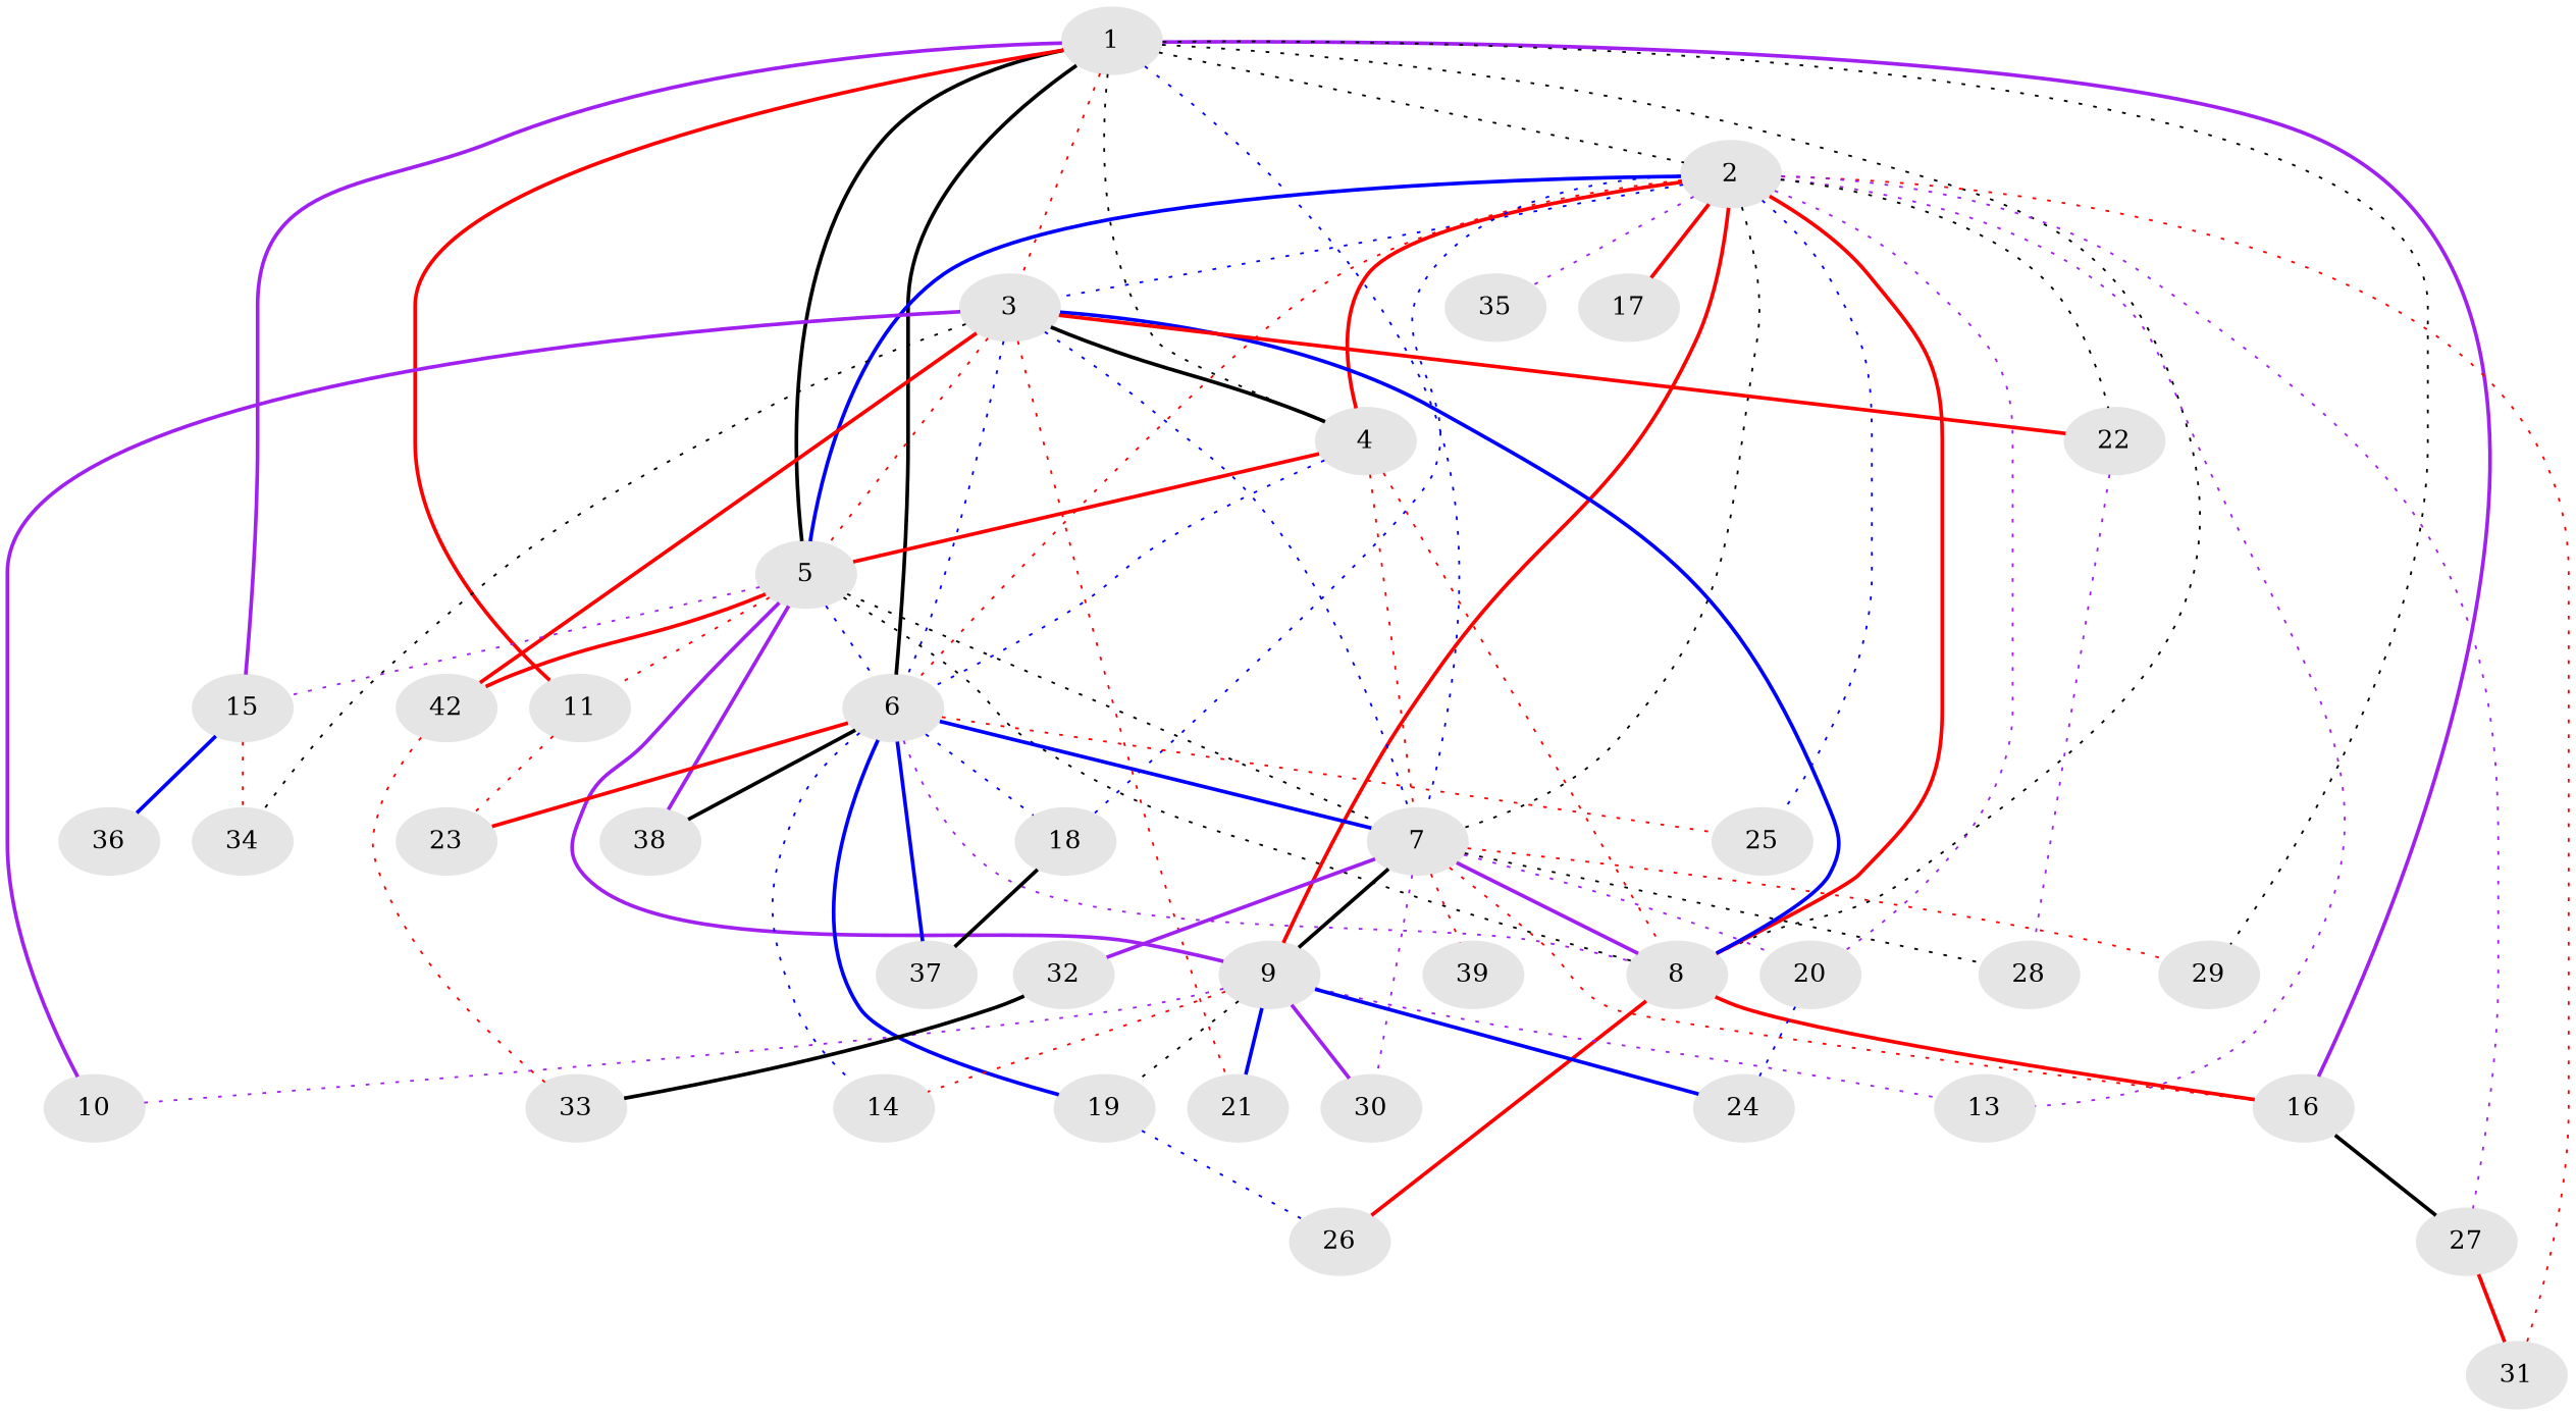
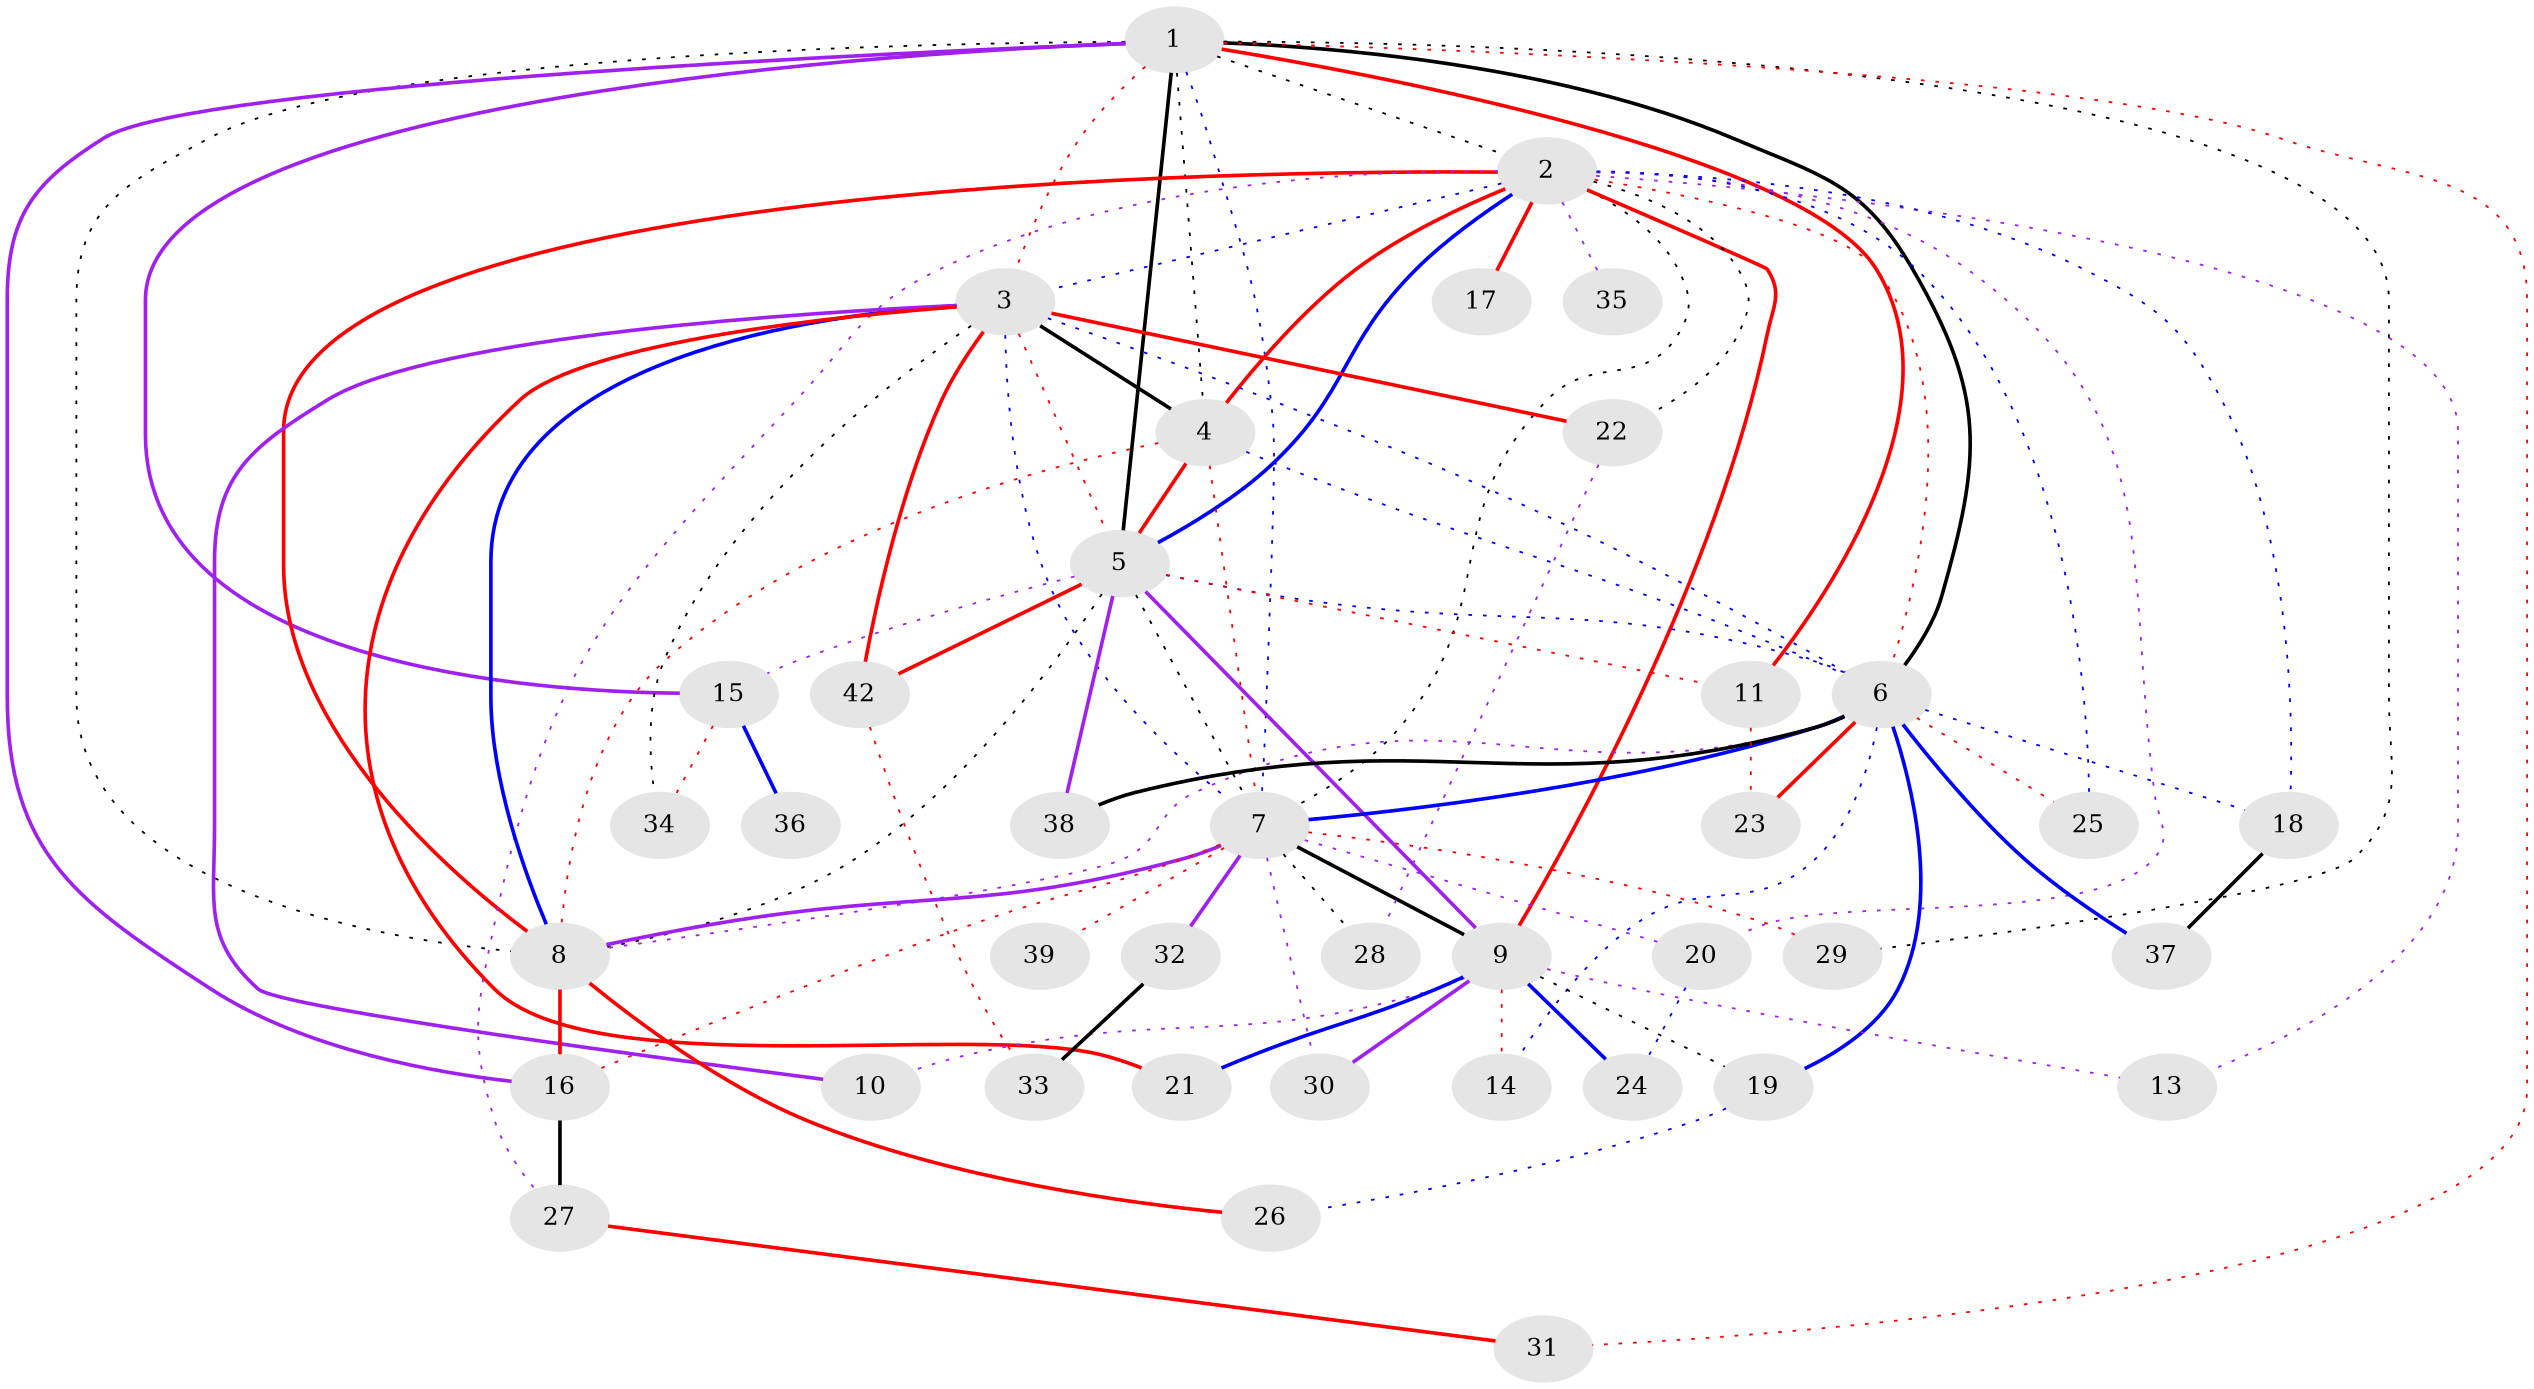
  graph {
    node [color=gray90 style=filled]
    edge [color=red style=dotted weight=1.0]
    1
    2
    3
    4
    5
    6
    7
    8
    11
    15
    16
    29
    31
    9
    13
    17
    18
    20
    22
    25
    27
    35
    10
    n24 [label=42]
    21
    34
    38
    14
    19
    23
    37
    28
    30
    32
    39
    26
    36
    24
    33
    1 -- 2 [color=black weight=2.0]
    1 -- 3 [weight=2.0]
    1 -- 4 [color=black weight=2.0]
    1 -- 5 [color=black style=bold weight=4.0]
    1 -- 6 [color=black style=bold weight=2.0]
    1 -- 7 [color=blue weight=4.0]
    1 -- 8 [color=black weight=2.0]
    1 -- 11 [style=bold]
    1 -- 15 [color=purple style=bold]
    1 -- 16 [color=purple style=bold]
    1 -- 29 [color=black]
-   2 -- 31
+   1 -- 31
    2 -- 3 [color=blue]
    2 -- 4 [style=bold]
    2 -- 5 [color=blue style=bold weight=2.0]
    2 -- 6
    2 -- 7 [color=black weight=2.0]
    2 -- 8 [style=bold weight=2.0]
    2 -- 9 [style=bold]
    2 -- 13 [color=purple]
    2 -- 17 [style=bold]
    2 -- 18 [color=blue]
    2 -- 20 [color=purple]
    2 -- 22 [color=black]
    2 -- 25 [color=blue]
    2 -- 27 [color=purple]
    2 -- 35 [color=purple]
    3 -- 4 [color=black style=bold]
    3 -- 5 [weight=3.0]
    3 -- 6 [color=blue]
    3 -- 7 [color=blue]
    3 -- 8 [color=blue style=bold]
    3 -- 22 [style=bold]
    3 -- 10 [color=purple style=bold]
    3 -- n24 [style=bold]
-   3 -- 21
+   3 -- 21 [style=bold]
    3 -- 34 [color=black]
    4 -- 5 [style=bold weight=3.0]
    4 -- 6 [color=blue]
    4 -- 7 [weight=8.0]
    4 -- 8 [weight=2.0]
    5 -- 6 [color=blue weight=3.0]
    5 -- 7 [color=black weight=2.0]
    5 -- 8 [color=black weight=2.0]
    5 -- 11
    5 -- 15 [color=purple]
    5 -- 9 [color=purple style=bold]
    5 -- n24 [style=bold]
    5 -- 38 [color=purple style=bold]
    6 -- 7 [color=blue style=bold weight=2.0]
    6 -- 8 [color=purple]
    6 -- 18 [color=blue]
    6 -- 25
    6 -- 38 [color=black style=bold]
    6 -- 14 [color=blue]
    6 -- 19 [color=blue style=bold]
    6 -- 23 [style=bold]
    6 -- 37 [color=blue style=bold]
    7 -- 8 [color=purple style=bold weight=2.0]
    7 -- 16
    7 -- 29
    7 -- 9 [color=black style=bold]
    7 -- 20 [color=purple]
    7 -- 28 [color=black]
    7 -- 30 [color=purple]
    7 -- 32 [color=purple style=bold]
    7 -- 39 [weight=2.0]
    8 -- 16 [style=bold]
    8 -- 26 [style=bold]
    11 -- 23
    15 -- 34
    15 -- 36 [color=blue style=bold]
    16 -- 27 [color=black style=bold]
    9 -- 13 [color=purple]
    9 -- 10 [color=purple]
    9 -- 21 [color=blue style=bold]
    9 -- 14
    9 -- 19 [color=black]
    9 -- 30 [color=purple style=bold]
    9 -- 24 [color=blue style=bold]
    18 -- 37 [color=black style=bold]
    20 -- 24 [color=blue]
    22 -- 28 [color=purple]
    27 -- 31 [style=bold]
    n24 -- 33
    19 -- 26 [color=blue]
    32 -- 33 [color=black style=bold]
  }
